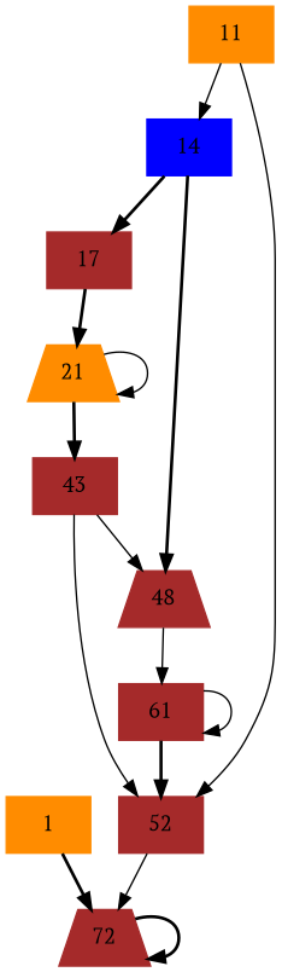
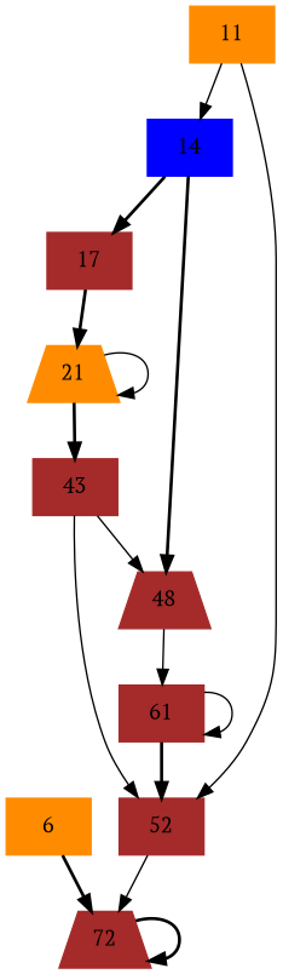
  digraph {
    fontname="PT Serif"
    node [color=brown fontname="PT Serif" shape=box style=filled]
    edge [fontname="PT Serif" style=solid]
-   n1 [color=darkorange label=1]
+   n1 [color=darkorange label=6]
    n2 [label=72 shape=trapezium]
    n3 [color=darkorange label=11]
    n4 [color=blue label=14]
    n5 [label=52]
    n6 [label=17]
    n7 [label=48 shape=trapezium]
    n8 [color=darkorange label=21 shape=trapezium]
    n9 [label=61]
    n10 [label=43]
    n1 -> n2 [style=bold]
    n2 -> n2 [style=bold]
    n3 -> n4
    n3 -> n5
    n4 -> n6 [style=bold]
    n4 -> n7 [style=bold]
    n5 -> n2
    n6 -> n8 [style=bold]
    n7 -> n9
    n8 -> n8
    n8 -> n10 [style=bold]
    n9 -> n5 [style=bold]
    n9 -> n9
    n10 -> n5
    n10 -> n7
  }
